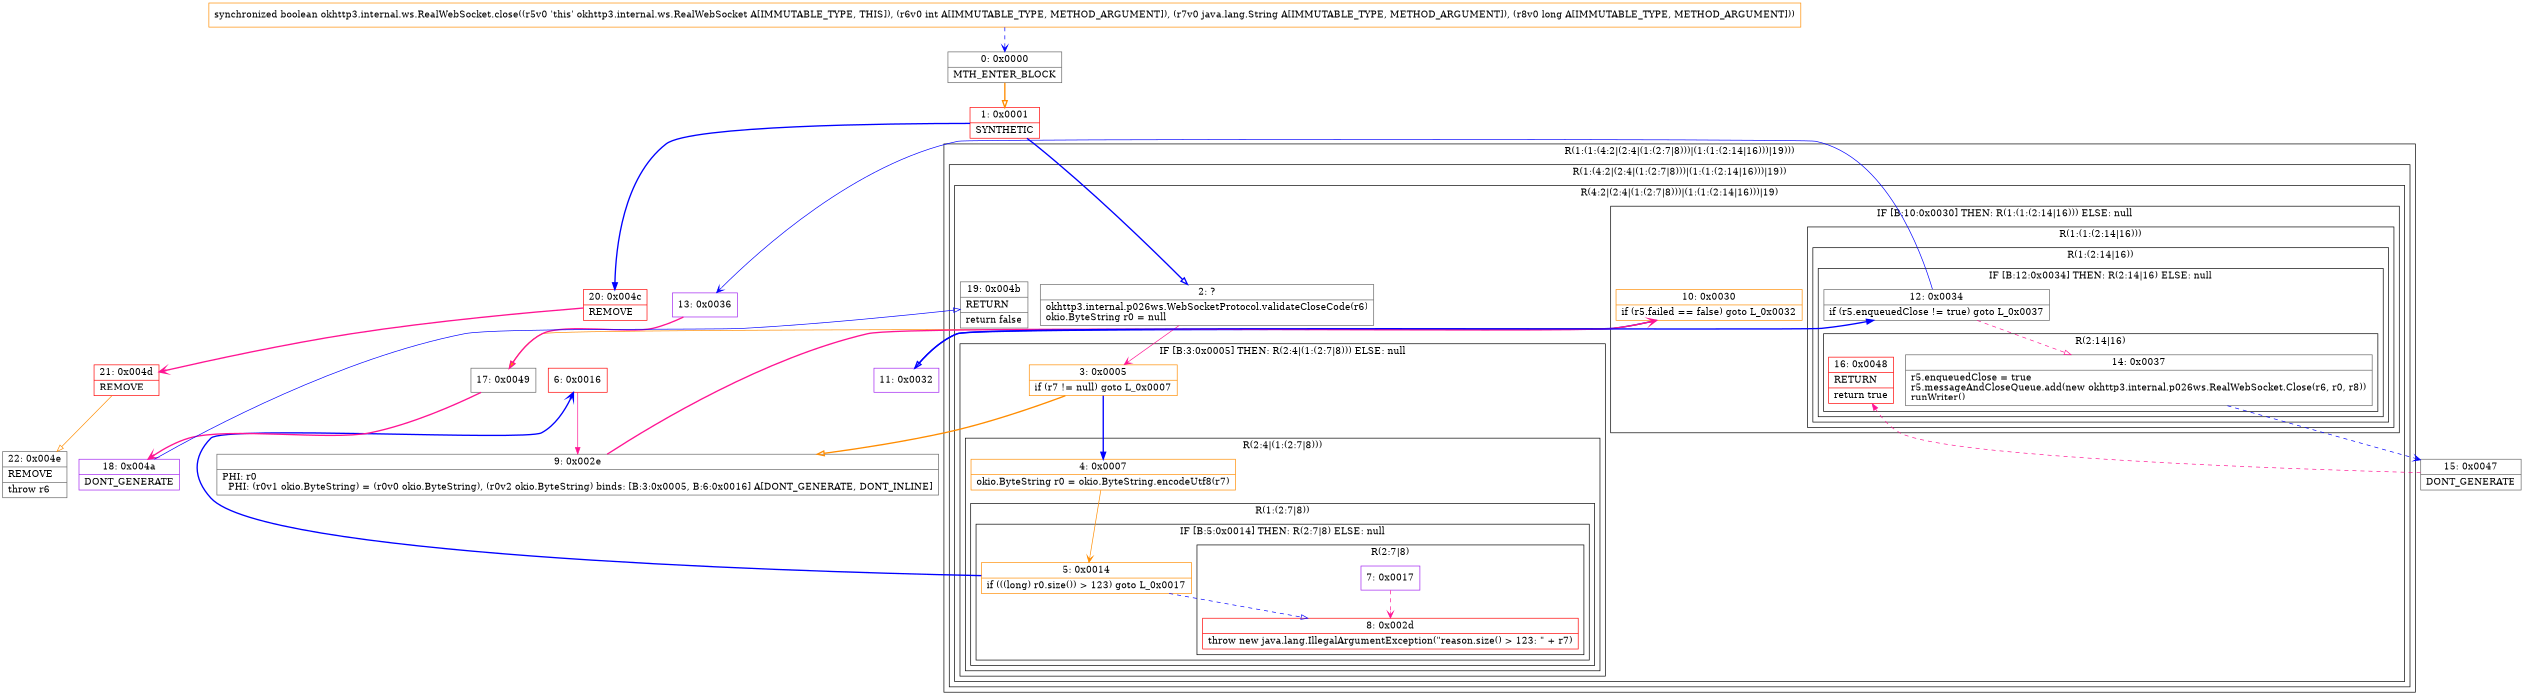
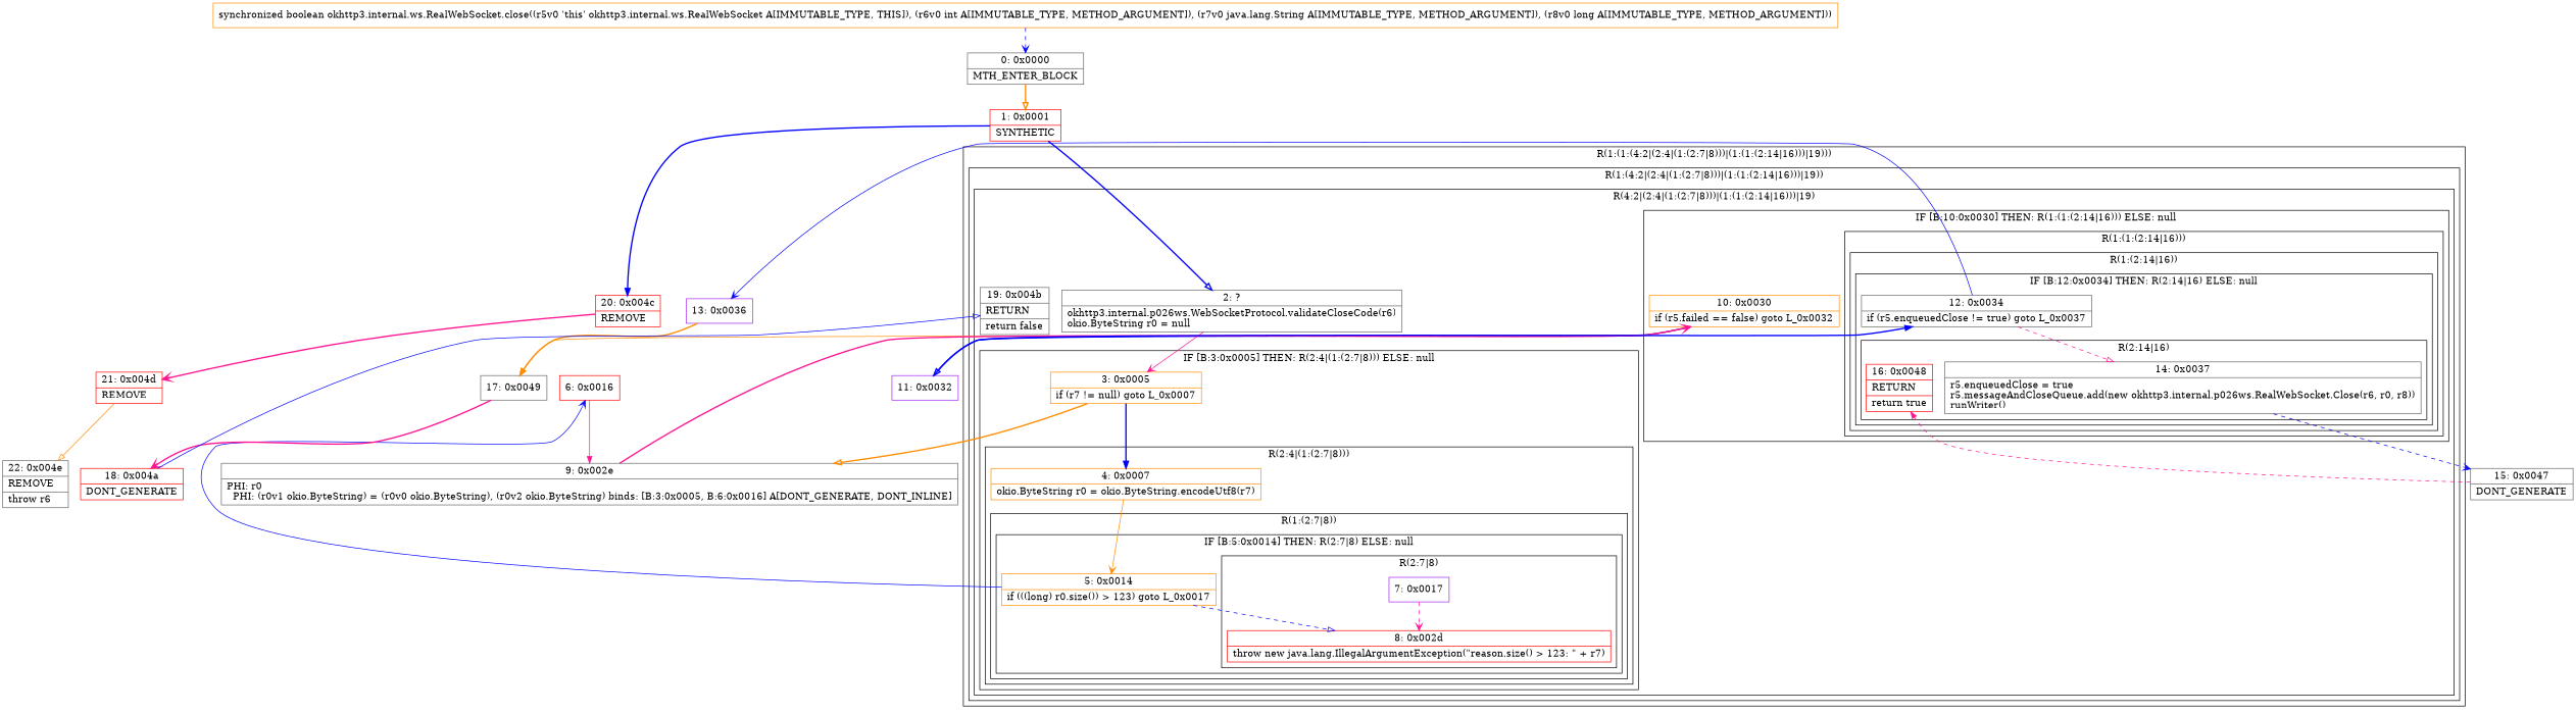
  digraph {
    node [color=gray40 shape=record]
    edge [arrowhead=vee color=blue style=bold]
    n1 [color=purple label="{7\:\ 0x0017}"]
    n2 [color=red label="{8\:\ 0x002d|throw new java.lang.IllegalArgumentException(\"reason.size() \> 123: \" + r7)\l}"]
    n3 [color=darkorange label="{5\:\ 0x0014|if (((long) r0.size()) \> 123) goto L_0x0017\l}"]
    n4 [color=darkorange label="{4\:\ 0x0007|okio.ByteString r0 = okio.ByteString.encodeUtf8(r7)\l}"]
    n5 [color=darkorange label="{3\:\ 0x0005|if (r7 != null) goto L_0x0007\l}"]
    n6 [label="{14\:\ 0x0037|r5.enqueuedClose = true\lr5.messageAndCloseQueue.add(new okhttp3.internal.p026ws.RealWebSocket.Close(r6, r0, r8))\lrunWriter()\l}"]
    n7 [color=red label="{16\:\ 0x0048|RETURN\l|return true\l}"]
    n8 [label="{12\:\ 0x0034|if (r5.enqueuedClose != true) goto L_0x0037\l}"]
    n9 [color=darkorange label="{10\:\ 0x0030|if (r5.failed == false) goto L_0x0032\l}"]
    n10 [label="{2\:\ ?|okhttp3.internal.p026ws.WebSocketProtocol.validateCloseCode(r6)\lokio.ByteString r0 = null\l}"]
    n11 [label="{19\:\ 0x004b|RETURN\l|return false\l}"]
    n12 [color=red label="{6\:\ 0x0016}"]
    n13 [label="{9\:\ 0x002e|PHI: r0 \l  PHI: (r0v1 okio.ByteString) = (r0v0 okio.ByteString), (r0v2 okio.ByteString) binds: [B:3:0x0005, B:6:0x0016] A[DONT_GENERATE, DONT_INLINE]\l}"]
    n14 [label="{15\:\ 0x0047|DONT_GENERATE\l}"]
    n15 [color=purple label="{13\:\ 0x0036}"]
    n16 [color=purple label="{11\:\ 0x0032}"]
    n17 [label="{17\:\ 0x0049}"]
-   n18 [color=purple label="{18\:\ 0x004a|DONT_GENERATE\l}"]
+   n18 [color=red label="{18\:\ 0x004a|DONT_GENERATE\l}"]
    n19 [label="{0\:\ 0x0000|MTH_ENTER_BLOCK\l}"]
    n20 [color=red label="{1\:\ 0x0001|SYNTHETIC\l}"]
    n21 [color=red label="{20\:\ 0x004c|REMOVE\l}"]
    n22 [color=red label="{21\:\ 0x004d|REMOVE\l}"]
    n23 [label="{22\:\ 0x004e|REMOVE\l|throw r6\l}"]
    n24 [color=darkorange label="{synchronized boolean okhttp3.internal.ws.RealWebSocket.close((r5v0 'this' okhttp3.internal.ws.RealWebSocket A[IMMUTABLE_TYPE, THIS]), (r6v0 int A[IMMUTABLE_TYPE, METHOD_ARGUMENT]), (r7v0 java.lang.String A[IMMUTABLE_TYPE, METHOD_ARGUMENT]), (r8v0 long A[IMMUTABLE_TYPE, METHOD_ARGUMENT])) }"]
    subgraph cluster_1 {
      label="R(1:(1:(4:2|(2:4|(1:(2:7|8)))|(1:(1:(2:14|16)))|19)))"
      subgraph cluster_2 {
        label="R(1:(4:2|(2:4|(1:(2:7|8)))|(1:(1:(2:14|16)))|19))"
        subgraph cluster_3 {
          label="R(4:2|(2:4|(1:(2:7|8)))|(1:(1:(2:14|16)))|19)"
          n10
          n11
          subgraph cluster_4 {
            label="IF [B:3:0x0005] THEN: R(2:4|(1:(2:7|8))) ELSE: null"
            n5
            subgraph cluster_5 {
              label="R(2:4|(1:(2:7|8)))"
              n4
              subgraph cluster_6 {
                label="R(1:(2:7|8))"
                subgraph cluster_7 {
                  label="IF [B:5:0x0014] THEN: R(2:7|8) ELSE: null"
                  n3
                  subgraph cluster_8 {
                    label="R(2:7|8)"
                    n1
                    n2
                  }
                }
              }
            }
          }
          subgraph cluster_9 {
            label="IF [B:10:0x0030] THEN: R(1:(1:(2:14|16))) ELSE: null"
            n9
            subgraph cluster_10 {
              label="R(1:(1:(2:14|16)))"
              subgraph cluster_11 {
                label="R(1:(2:14|16))"
                subgraph cluster_12 {
                  label="IF [B:12:0x0034] THEN: R(2:14|16) ELSE: null"
                  n8
                  subgraph cluster_13 {
                    label="R(2:14|16)"
                    n6
                    n7
                  }
                }
              }
            }
          }
        }
      }
    }
    n1 -> n2 [color=deeppink style=dashed]
    n3 -> n2 [arrowhead=onormal style=dashed]
-   n3 -> n12
+   n3 -> n12 [style=solid]
    n4 -> n3 [color=darkorange style=solid]
    n5 -> n4 [arrowhead=normal]
    n5 -> n13 [arrowhead=onormal color=darkorange]
    n6 -> n14 [style=dashed]
    n8 -> n6 [arrowhead=onormal color=deeppink style=dashed]
    n8 -> n15 [style=solid]
    n9 -> n16 [arrowhead=onormal]
    n9 -> n17 [arrowhead=normal color=darkorange style=solid]
    n10 -> n5 [color=deeppink style=solid]
    n12 -> n13 [arrowhead=normal color=deeppink style=solid]
    n13 -> n9 [color=deeppink]
    n14 -> n7 [arrowhead=normal color=deeppink style=dashed]
-   n15 -> n17 [arrowhead=onormal color=deeppink]
+   n15 -> n17 [arrowhead=onormal color=darkorange]
    n16 -> n8 [arrowhead=normal]
    n17 -> n18 [color=deeppink]
    n18 -> n11 [arrowhead=onormal style=solid]
    n19 -> n20 [arrowhead=onormal color=darkorange]
    n20 -> n10 [arrowhead=onormal]
    n20 -> n21 [arrowhead=normal]
    n21 -> n22 [color=deeppink]
    n22 -> n23 [arrowhead=onormal color=darkorange style=solid]
    n24 -> n19 [style=dashed]
  }
